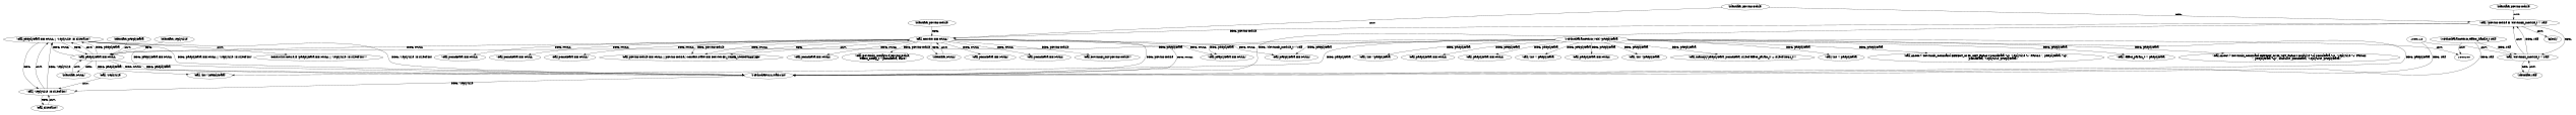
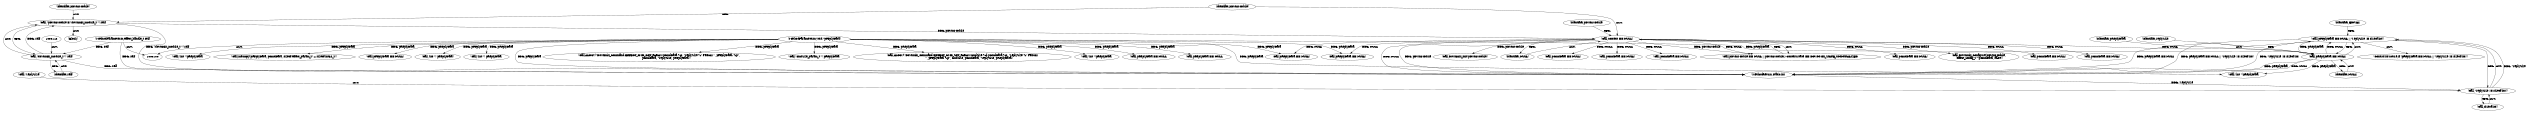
  digraph {
    n1 [label="(Call,pReplyData == NULL || *replySize != sizeof(int))"]
    n2 [label="(Call,pReplyData == NULL)"]
    n3 [label="(Call,*replySize != sizeof(int))"]
    n4 [label="(MethodReturn,static int)"]
    n5 [label="(ControlStructure,if (pReplyData == NULL || *replySize != sizeof(int)))"]
    n6 [label="(Call,(int *)pReplyData)"]
    n7 [label="(Identifier,NULL)"]
    n8 [label="(Call,sizeof(int))"]
    n9 [label="(MethodParameterIn,void *pReplyData)"]
    n10 [label="(Call,pReplyData == NULL)"]
    n11 [label="(Call,(int *)pReplyData)"]
    n12 [label="(Call,memcpy(pReplyData, pCmdData, sizeof(effect_param_t) + sizeof(int32_t)))"]
    n13 [label="(Call,pReplyData == NULL)"]
    n14 [label="(Call,(int *) pReplyData)"]
    n15 [label="(Call,pReplyData == NULL)"]
    n16 [label="(Call,(int *) pReplyData)"]
    n17 [label="(Call,ALOGV(\"Downmix_Command EFFECT_CMD_GET_PARAM pCmdData %p, *replySize %\" PRIu32 \", pReplyData: %p\",\n                 pCmdData, *replySize, pReplyData))"]
    n18 [label="(Call,pReplyData == NULL)"]
-   n19 [label="(Call,(effect_param_t *) pReplyData)"]
+   n19 [label="(Call,(cmdSize_param_t *) pReplyData)"]
    n20 [label="(Call,ALOGV(\"Downmix_Command EFFECT_CMD_SET_PARAM cmdSize %d pCmdData %p, *replySize %\" PRIu32\n                 \", pReplyData %p\", cmdSize, pCmdData, *replySize, pReplyData))"]
    n21 [label="(Call,(int *)pReplyData)"]
    n22 [label="(Call,pReplyData == NULL)"]
    1000100
    n24 [label="(Call,context == NULL)"]
    n25 [label="(Call,Downmix_Init(pDwmModule))"]
    n26 [label="(Identifier,NULL)"]
    n27 [label="(Call,pCmdData == NULL)"]
    n28 [label="(Call,pCmdData == NULL)"]
    n29 [label="(Call,pCmdData == NULL)"]
    n30 [label="(Call,pDwmModule == NULL || pDwmModule->context.state == DOWNMIX_STATE_UNINITIALIZED)"]
    n31 [label="(Call,pCmdData == NULL)"]
    n32 [label="(Call,Downmix_Configure(pDwmModule,\n (effect_config_t *)pCmdData, false))"]
    n33 [label="(Call,pCmdData == NULL)"]
    n34 [label="(Call,pCmdData == NULL)"]
    n35 [label="(Call,*pDwmModule = (downmix_module_t *) self)"]
    n36 [label="(Call,(downmix_module_t *) self)"]
    n37 [label="(Block,)"]
    n38 [label="(Identifier,self)"]
    n39 [label="(MethodParameterIn,effect_handle_t self)"]
    n40 [label="(Call,*replySize)"]
    n41 [label="(Identifier,pReplyData)"]
    n42 [label="(Identifier,pDwmModule)"]
    n43 [label="(Identifier,pDwmModule)"]
+   n44 [label="(Identifier,EINVAL)"]
    n45 [label="(Identifier,pDwmModule)"]
    n46 [label="(Identifier,replySize)"]
    1000112
    n1 -> n2 [label="CFG: "]
    n1 -> n3 [label="CFG: "]
    n1 -> n4 [label="DDG: pReplyData == NULL"]
    n1 -> n4 [label="DDG: pReplyData == NULL || *replySize != sizeof(int)"]
    n1 -> n4 [label="DDG: *replySize != sizeof(int)"]
    n1 -> n5 [label="AST: "]
    n2 -> n1 [label="AST: "]
    n2 -> n1 [label="DDG: pReplyData"]
    n2 -> n1 [label="DDG: NULL"]
    n2 -> n4 [label="DDG: pReplyData"]
    n2 -> n4 [label="DDG: NULL"]
    n2 -> n6 [label="DDG: pReplyData"]
    n2 -> n7 [label="CFG: "]
    n3 -> n1 [label="AST: "]
    n3 -> n1 [label="DDG: *replySize"]
    n3 -> n8 [label="CFG: "]
    n4 -> n3 [label="DDG: *replySize"]
    n7 -> n2 [label="AST: "]
    n8 -> n3 [label="AST: "]
    n9 -> n2 [label="DDG: pReplyData"]
    n9 -> n4 [label="DDG: pReplyData"]
    n9 -> n6 [label="DDG: pReplyData"]
    n9 -> n10 [label="DDG: pReplyData"]
    n9 -> n11 [label="DDG: pReplyData"]
    n9 -> n12 [label="DDG: pReplyData"]
    n9 -> n13 [label="DDG: pReplyData"]
    n9 -> n14 [label="DDG: pReplyData"]
    n9 -> n15 [label="DDG: pReplyData"]
    n9 -> n16 [label="DDG: pReplyData"]
    n9 -> n17 [label="DDG: pReplyData"]
    n9 -> n18 [label="DDG: pReplyData"]
    n9 -> n19 [label="DDG: pReplyData"]
    n9 -> n20 [label="DDG: pReplyData"]
    n9 -> n21 [label="DDG: pReplyData"]
    n9 -> n22 [label="DDG: pReplyData"]
    n9 -> 1000100 [label="AST: "]
    n24 -> n2 [label="DDG: NULL"]
    n24 -> n4 [label="DDG: NULL"]
    n24 -> n4 [label="DDG: pDwmModule"]
    n24 -> n15 [label="DDG: NULL"]
    n24 -> n18 [label="DDG: NULL"]
    n24 -> n25 [label="DDG: pDwmModule"]
    n24 -> n26 [label="CFG: "]
    n24 -> n27 [label="DDG: NULL"]
    n24 -> n28 [label="DDG: NULL"]
    n24 -> n29 [label="DDG: NULL"]
    n24 -> n30 [label="AST: "]
    n24 -> n30 [label="DDG: pDwmModule"]
    n24 -> n30 [label="DDG: NULL"]
    n24 -> n31 [label="DDG: NULL"]
    n24 -> n32 [label="DDG: pDwmModule"]
    n24 -> n33 [label="DDG: NULL"]
    n24 -> n34 [label="DDG: NULL"]
    n26 -> n24 [label="AST: "]
    n30 -> n24 [label="CFG: "]
    n35 -> n4 [label="DDG: (downmix_module_t *) self"]
    n35 -> n24 [label="DDG: pDwmModule"]
    n35 -> n36 [label="CFG: "]
    n35 -> n37 [label="AST: "]
-   1000112 -> n4 [label="DDG: self"]
+   n36 -> n4 [label="DDG: self"]
    n36 -> n35 [label="AST: "]
    n36 -> n35 [label="DDG: self"]
    n36 -> n38 [label="CFG: "]
    n38 -> n36 [label="AST: "]
    n39 -> n4 [label="DDG: self"]
    n39 -> 1000100 [label="AST: "]
    n39 -> n36 [label="DDG: self"]
    n40 -> n3 [label="AST: "]
    n41 -> n2 [label="AST: "]
    n42 -> n24 [label="CFG: "]
    n43 -> n24 [label="AST: "]
    n43 -> n35 [label="CFG: "]
+   n44 -> n1 [label="CFG: "]
    n45 -> n35 [label="AST: "]
    n46 -> n2 [label="CFG: "]
    1000112 -> n36 [label="AST: "]
  }
